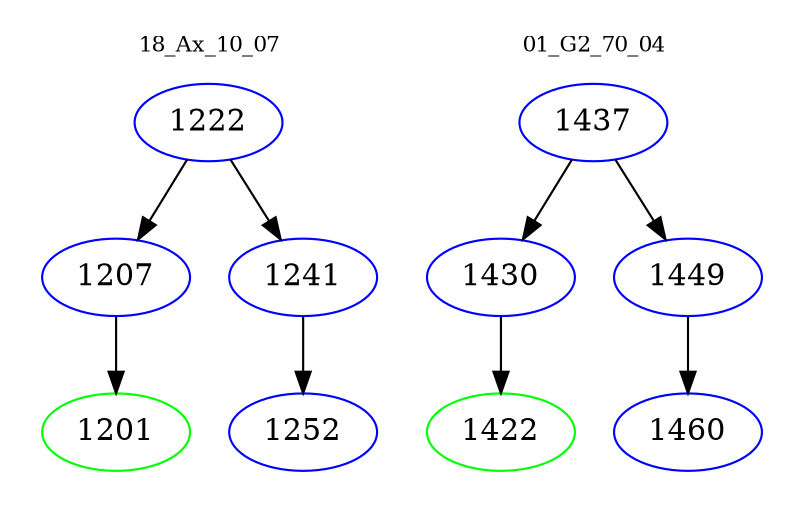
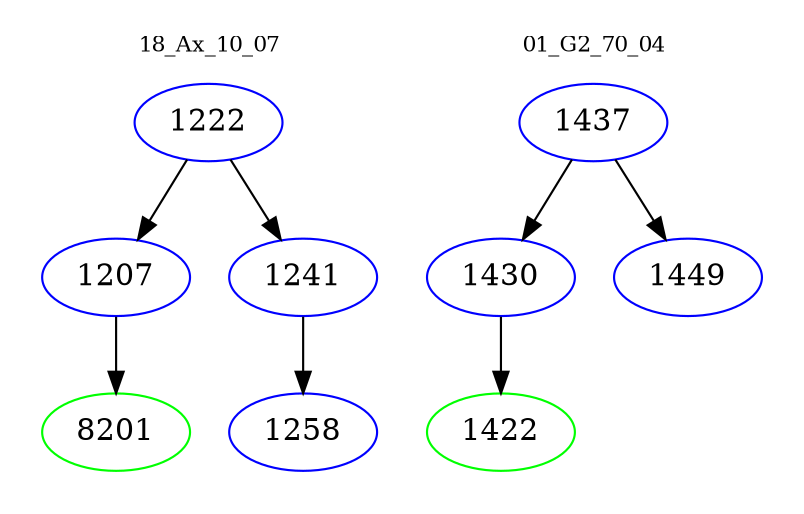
  digraph {
    node [color=blue]
    edge [color=black]
    n1 [label=1222]
    n2 [label=1207]
    n3 [label=1241]
-   n4 [color=green label=1201]
-   n5 [label=1252]
+   n4 [color=green label=8201]
+   n5 [label=1258]
    n6 [label=1437]
    n7 [label=1430]
    n8 [label=1449]
    n9 [color=green label=1422]
-   n10 [label=1460]
    subgraph cluster_1 {
      color=white
      fontsize=10
      label="18_Ax_10_07"
      n1
      n2
      n3
      n4
      n5
    }
    subgraph cluster_2 {
      color=white
      fontsize=10
      label="01_G2_70_04"
      n6
      n7
      n8
      n9
-     n10
    }
    n1 -> n2
    n1 -> n3
    n2 -> n4
    n3 -> n5
    n6 -> n7
    n6 -> n8
    n7 -> n9
-   n8 -> n10
  }
